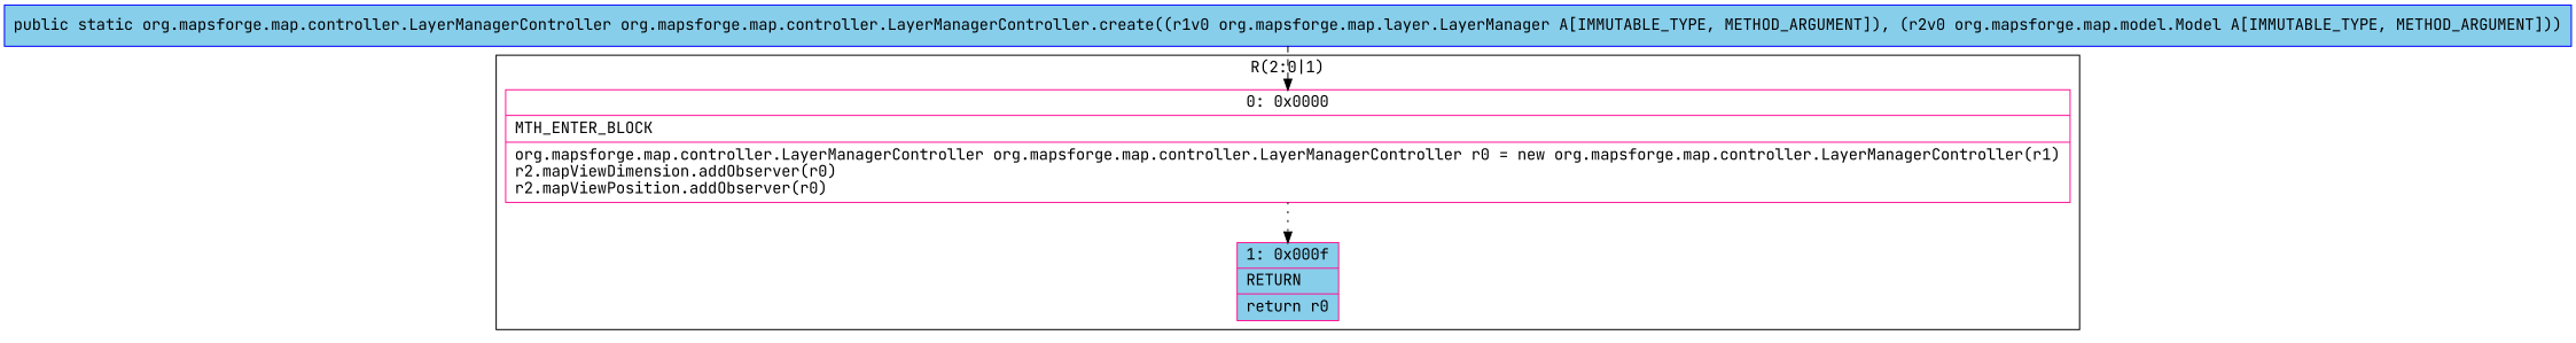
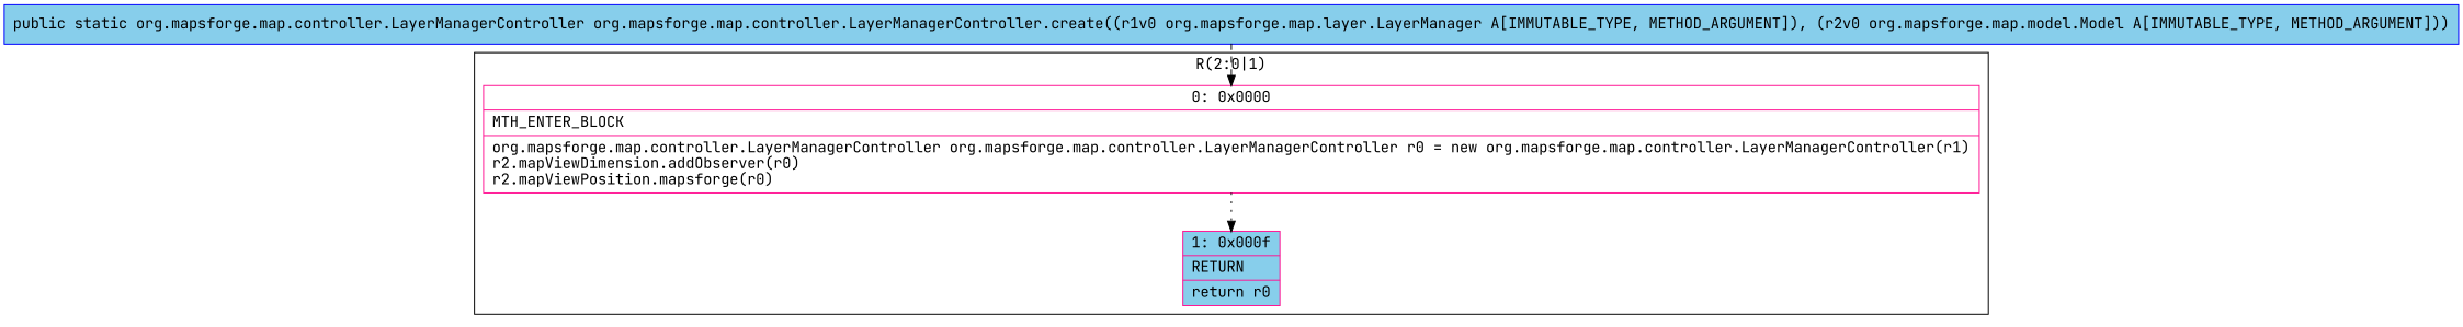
  digraph {
    fontname="JetBrains Mono"
    node [color=deeppink shape=record style=filled fillcolor=skyblue fontname="JetBrains Mono"]
    edge [fontname="JetBrains Mono"]
-   n1 [label="{0\:\ 0x0000|MTH_ENTER_BLOCK\l|org.mapsforge.map.controller.LayerManagerController org.mapsforge.map.controller.LayerManagerController r0 = new org.mapsforge.map.controller.LayerManagerController(r1)\lr2.mapViewDimension.addObserver(r0)\lr2.mapViewPosition.addObserver(r0)\l}" fillcolor=white]
+   n1 [label="{0\:\ 0x0000|MTH_ENTER_BLOCK\l|org.mapsforge.map.controller.LayerManagerController org.mapsforge.map.controller.LayerManagerController r0 = new org.mapsforge.map.controller.LayerManagerController(r1)\lr2.mapViewDimension.addObserver(r0)\lr2.mapViewPosition.mapsforge(r0)\l}" fillcolor=white]
    n2 [label="{1\:\ 0x000f|RETURN\l|return r0\l}"]
    n3 [label="{public static org.mapsforge.map.controller.LayerManagerController org.mapsforge.map.controller.LayerManagerController.create((r1v0 org.mapsforge.map.layer.LayerManager A[IMMUTABLE_TYPE, METHOD_ARGUMENT]), (r2v0 org.mapsforge.map.model.Model A[IMMUTABLE_TYPE, METHOD_ARGUMENT])) }" color=blue]
    subgraph cluster_1 {
      label="R(2:0|1)"
      n1
      n2
    }
    n1 -> n2 [style=dotted]
    n3 -> n1 [style=dashed]
  }
